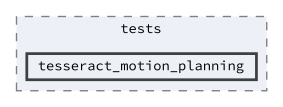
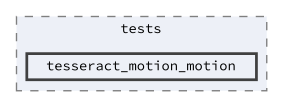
  digraph {
    compound=true
    fontname="Source Code Pro"
-   n1 [color=grey25 fillcolor="#edf0f7" fontname="Source Code Pro" fontsize=10 height=0.2 label=tesseract_motion_planning shape=box style="filled,bold" width=0.4]
+   n1 [color=grey25 fillcolor="#edf0f7" fontname="Source Code Pro" fontsize=10 height=0.2 label=tesseract_motion_motion shape=box style="filled,bold" width=0.4]
    subgraph cluster_1 {
      bgcolor="#edf0f7"
      fontsize=10
      label=tests
      pencolor=grey50
      style="filled,dashed"
      n1
    }
  }
